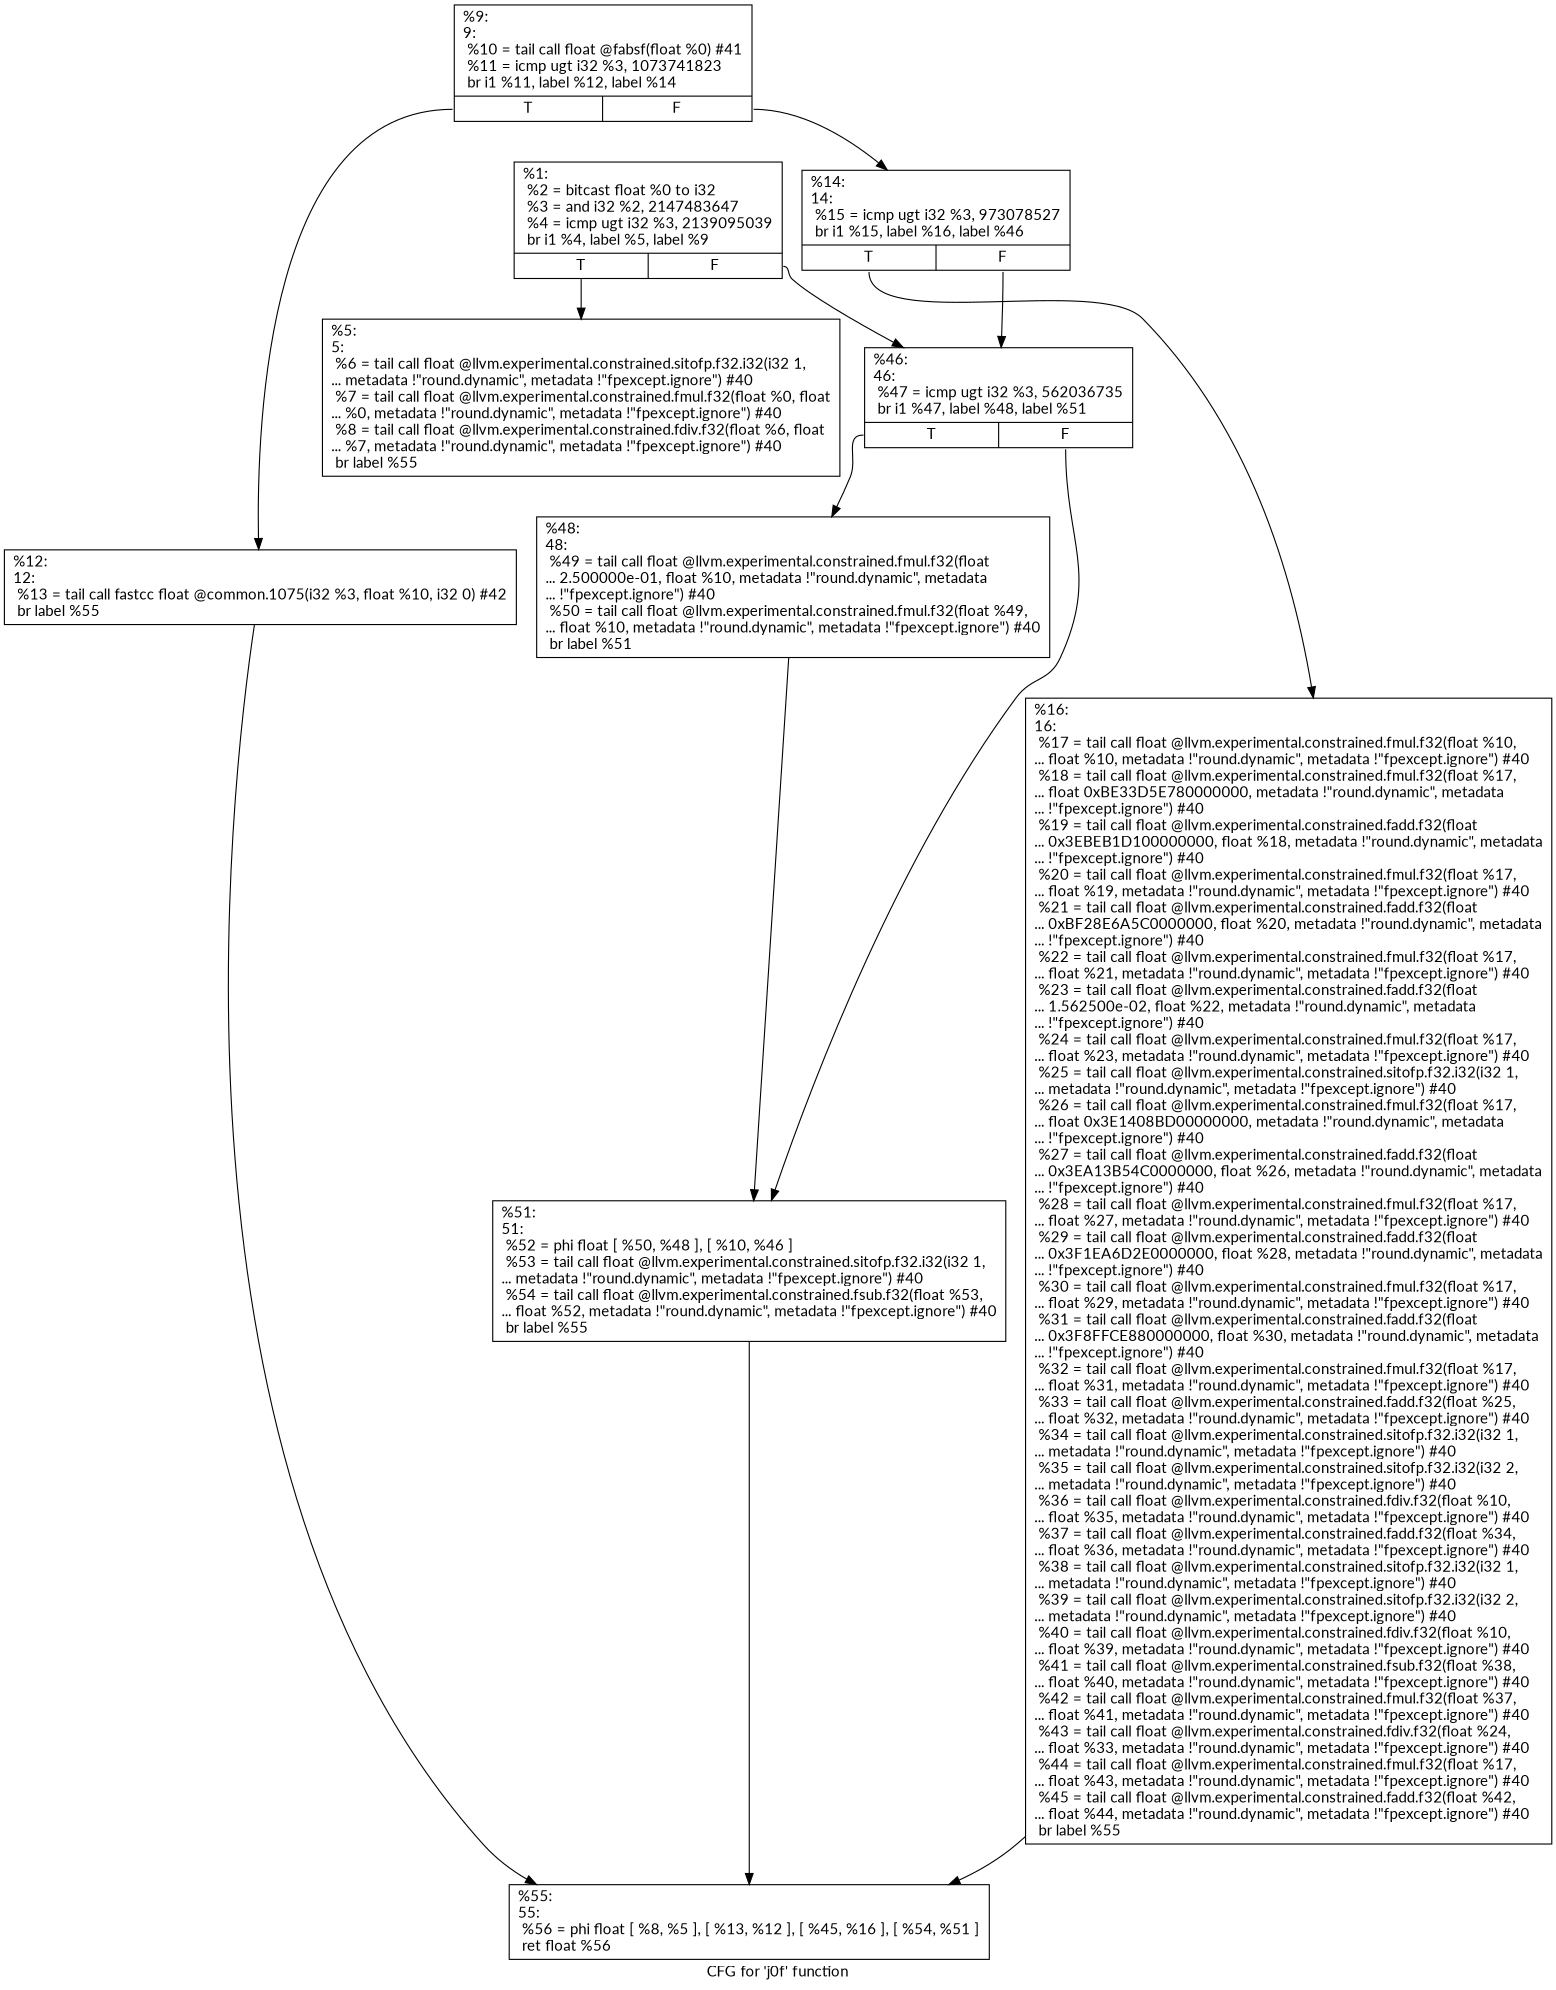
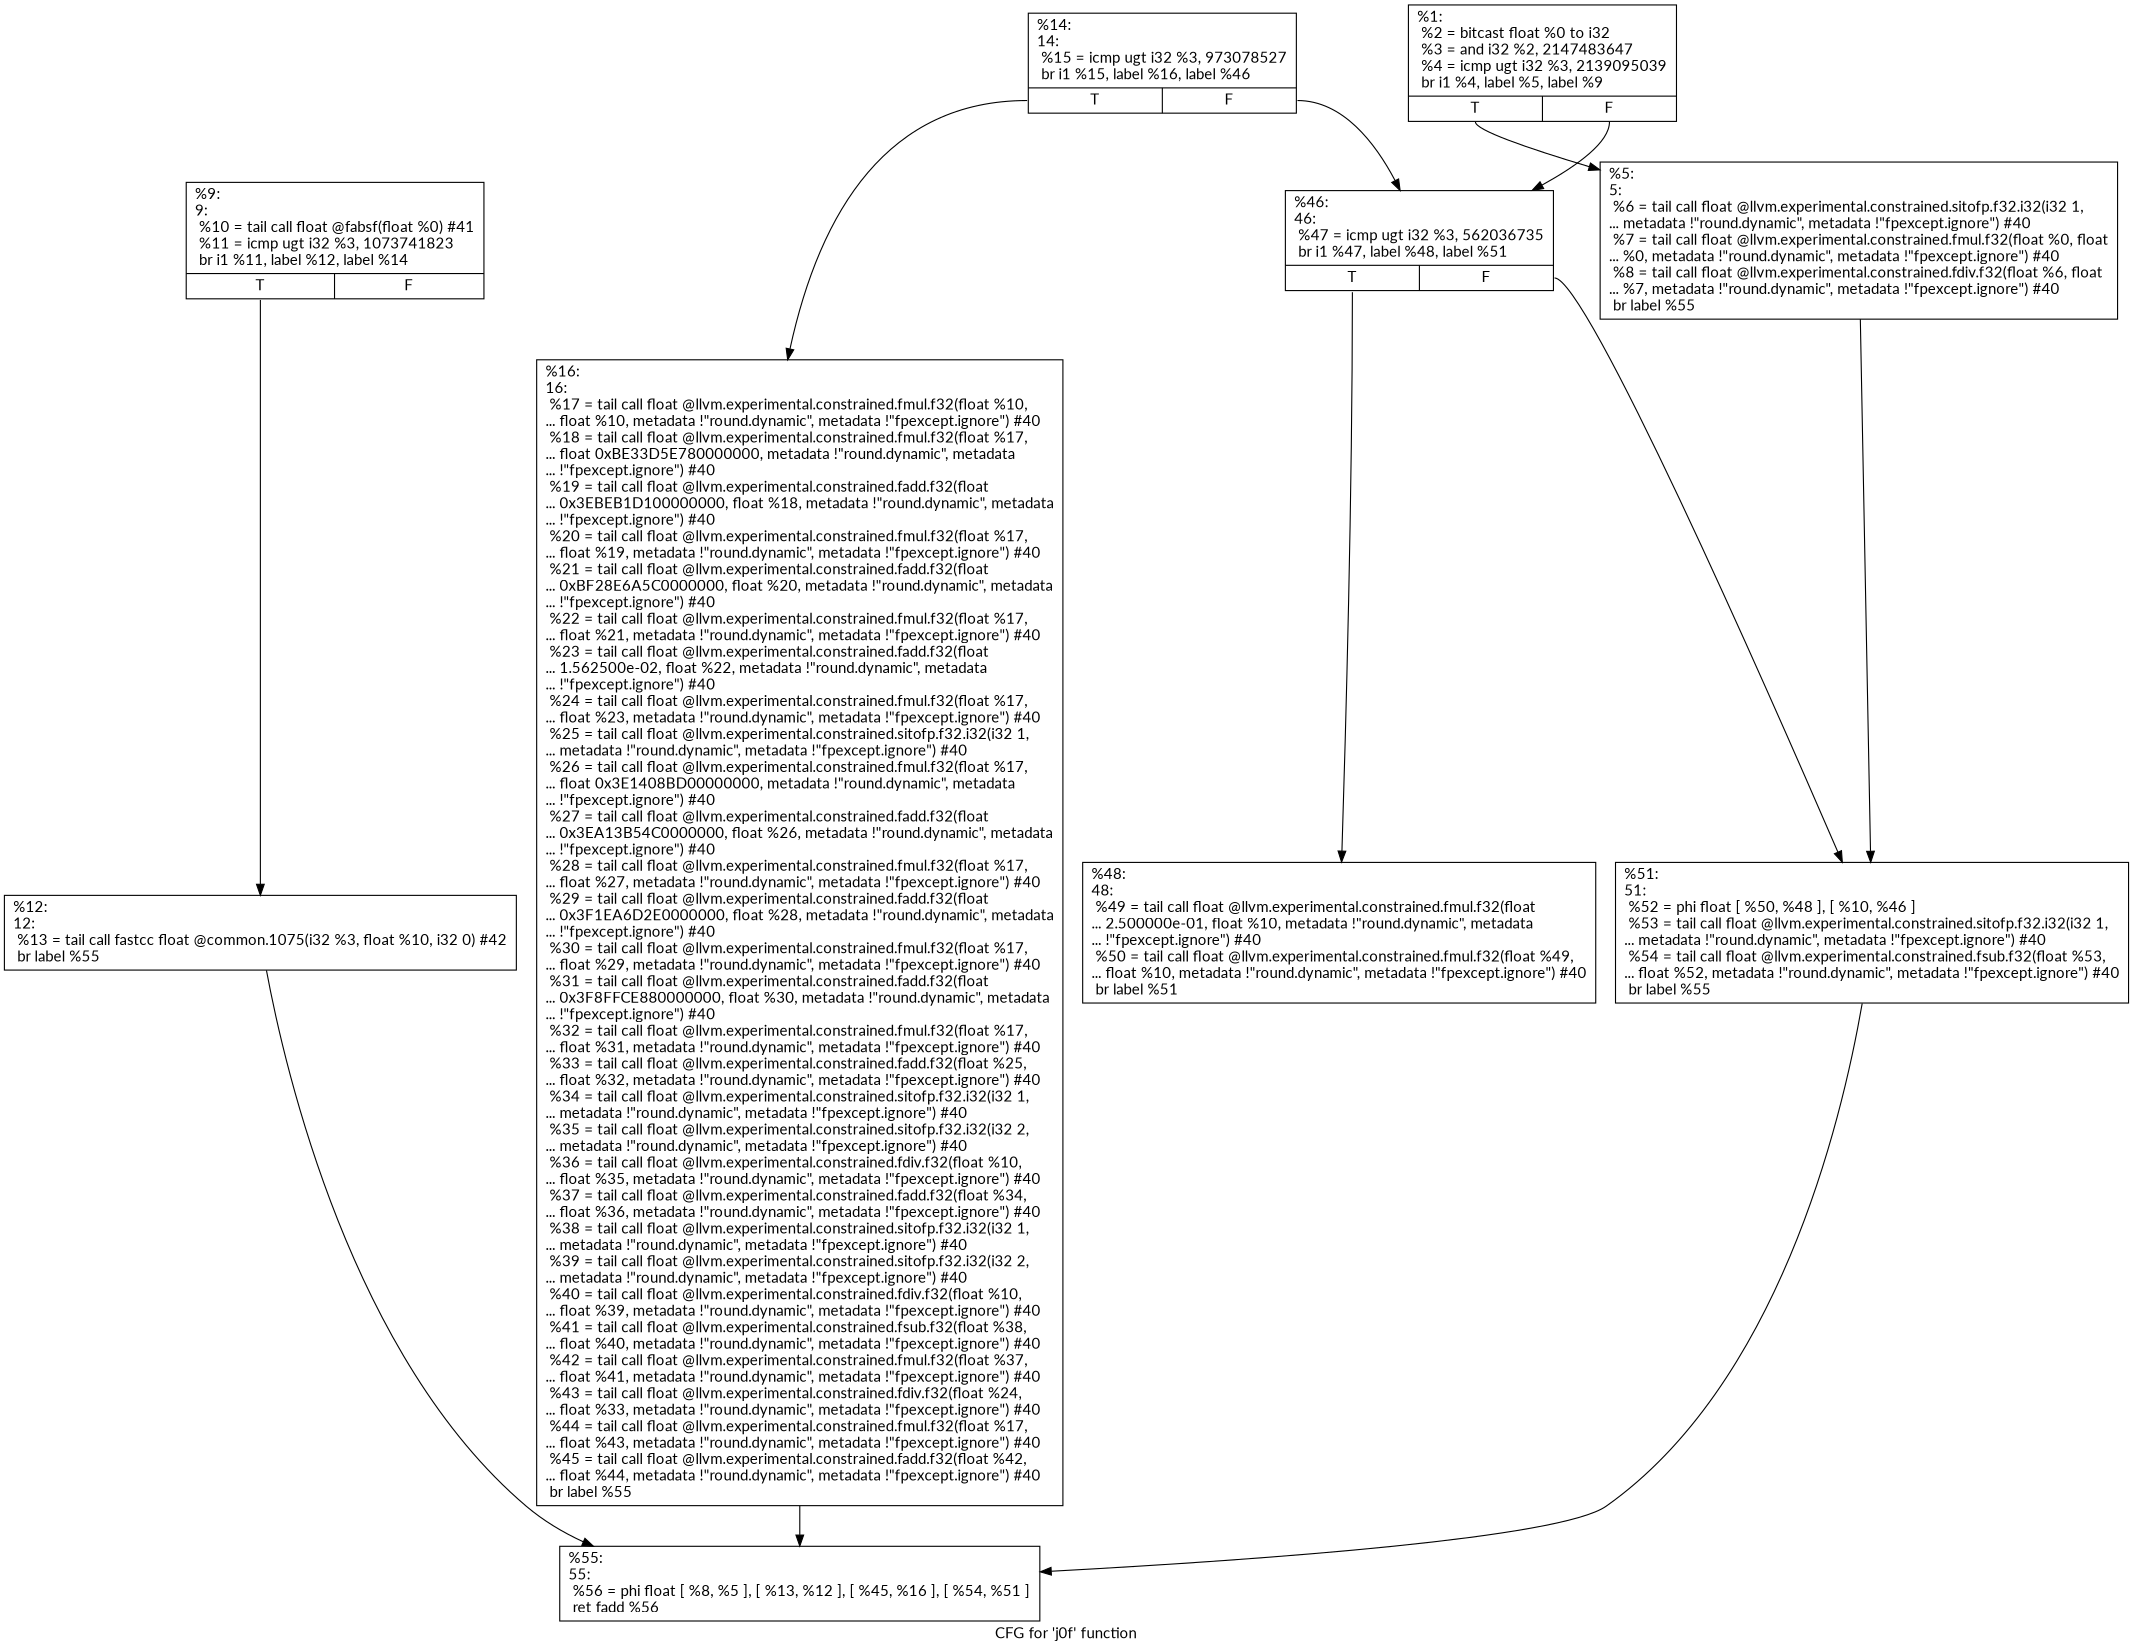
  digraph {
    fontname=Lato
    label="CFG for 'j0f' function"
    node [fontname=Lato shape=record]
    edge [fontname=Lato]
    n1 [label="{%1:\l  %2 = bitcast float %0 to i32\l  %3 = and i32 %2, 2147483647\l  %4 = icmp ugt i32 %3, 2139095039\l  br i1 %4, label %5, label %9\l|{<s0>T|<s1>F}}"]
    n2 [label="{%5:\l5:                                                \l  %6 = tail call float @llvm.experimental.constrained.sitofp.f32.i32(i32 1,\l... metadata !\"round.dynamic\", metadata !\"fpexcept.ignore\") #40\l  %7 = tail call float @llvm.experimental.constrained.fmul.f32(float %0, float\l... %0, metadata !\"round.dynamic\", metadata !\"fpexcept.ignore\") #40\l  %8 = tail call float @llvm.experimental.constrained.fdiv.f32(float %6, float\l... %7, metadata !\"round.dynamic\", metadata !\"fpexcept.ignore\") #40\l  br label %55\l}"]
    n3 [label="{%46:\l46:                                               \l  %47 = icmp ugt i32 %3, 562036735\l  br i1 %47, label %48, label %51\l|{<s0>T|<s1>F}}"]
    n4 [label="{%9:\l9:                                                \l  %10 = tail call float @fabsf(float %0) #41\l  %11 = icmp ugt i32 %3, 1073741823\l  br i1 %11, label %12, label %14\l|{<s0>T|<s1>F}}"]
    n5 [label="{%12:\l12:                                               \l  %13 = tail call fastcc float @common.1075(i32 %3, float %10, i32 0) #42\l  br label %55\l}"]
    n6 [label="{%14:\l14:                                               \l  %15 = icmp ugt i32 %3, 973078527\l  br i1 %15, label %16, label %46\l|{<s0>T|<s1>F}}"]
-   n7 [label="{%55:\l55:                                               \l  %56 = phi float [ %8, %5 ], [ %13, %12 ], [ %45, %16 ], [ %54, %51 ]\l  ret float %56\l}"]
+   n7 [label="{%55:\l55:                                               \l  %56 = phi float [ %8, %5 ], [ %13, %12 ], [ %45, %16 ], [ %54, %51 ]\l  ret fadd %56\l}"]
    n8 [label="{%16:\l16:                                               \l  %17 = tail call float @llvm.experimental.constrained.fmul.f32(float %10,\l... float %10, metadata !\"round.dynamic\", metadata !\"fpexcept.ignore\") #40\l  %18 = tail call float @llvm.experimental.constrained.fmul.f32(float %17,\l... float 0xBE33D5E780000000, metadata !\"round.dynamic\", metadata\l... !\"fpexcept.ignore\") #40\l  %19 = tail call float @llvm.experimental.constrained.fadd.f32(float\l... 0x3EBEB1D100000000, float %18, metadata !\"round.dynamic\", metadata\l... !\"fpexcept.ignore\") #40\l  %20 = tail call float @llvm.experimental.constrained.fmul.f32(float %17,\l... float %19, metadata !\"round.dynamic\", metadata !\"fpexcept.ignore\") #40\l  %21 = tail call float @llvm.experimental.constrained.fadd.f32(float\l... 0xBF28E6A5C0000000, float %20, metadata !\"round.dynamic\", metadata\l... !\"fpexcept.ignore\") #40\l  %22 = tail call float @llvm.experimental.constrained.fmul.f32(float %17,\l... float %21, metadata !\"round.dynamic\", metadata !\"fpexcept.ignore\") #40\l  %23 = tail call float @llvm.experimental.constrained.fadd.f32(float\l... 1.562500e-02, float %22, metadata !\"round.dynamic\", metadata\l... !\"fpexcept.ignore\") #40\l  %24 = tail call float @llvm.experimental.constrained.fmul.f32(float %17,\l... float %23, metadata !\"round.dynamic\", metadata !\"fpexcept.ignore\") #40\l  %25 = tail call float @llvm.experimental.constrained.sitofp.f32.i32(i32 1,\l... metadata !\"round.dynamic\", metadata !\"fpexcept.ignore\") #40\l  %26 = tail call float @llvm.experimental.constrained.fmul.f32(float %17,\l... float 0x3E1408BD00000000, metadata !\"round.dynamic\", metadata\l... !\"fpexcept.ignore\") #40\l  %27 = tail call float @llvm.experimental.constrained.fadd.f32(float\l... 0x3EA13B54C0000000, float %26, metadata !\"round.dynamic\", metadata\l... !\"fpexcept.ignore\") #40\l  %28 = tail call float @llvm.experimental.constrained.fmul.f32(float %17,\l... float %27, metadata !\"round.dynamic\", metadata !\"fpexcept.ignore\") #40\l  %29 = tail call float @llvm.experimental.constrained.fadd.f32(float\l... 0x3F1EA6D2E0000000, float %28, metadata !\"round.dynamic\", metadata\l... !\"fpexcept.ignore\") #40\l  %30 = tail call float @llvm.experimental.constrained.fmul.f32(float %17,\l... float %29, metadata !\"round.dynamic\", metadata !\"fpexcept.ignore\") #40\l  %31 = tail call float @llvm.experimental.constrained.fadd.f32(float\l... 0x3F8FFCE880000000, float %30, metadata !\"round.dynamic\", metadata\l... !\"fpexcept.ignore\") #40\l  %32 = tail call float @llvm.experimental.constrained.fmul.f32(float %17,\l... float %31, metadata !\"round.dynamic\", metadata !\"fpexcept.ignore\") #40\l  %33 = tail call float @llvm.experimental.constrained.fadd.f32(float %25,\l... float %32, metadata !\"round.dynamic\", metadata !\"fpexcept.ignore\") #40\l  %34 = tail call float @llvm.experimental.constrained.sitofp.f32.i32(i32 1,\l... metadata !\"round.dynamic\", metadata !\"fpexcept.ignore\") #40\l  %35 = tail call float @llvm.experimental.constrained.sitofp.f32.i32(i32 2,\l... metadata !\"round.dynamic\", metadata !\"fpexcept.ignore\") #40\l  %36 = tail call float @llvm.experimental.constrained.fdiv.f32(float %10,\l... float %35, metadata !\"round.dynamic\", metadata !\"fpexcept.ignore\") #40\l  %37 = tail call float @llvm.experimental.constrained.fadd.f32(float %34,\l... float %36, metadata !\"round.dynamic\", metadata !\"fpexcept.ignore\") #40\l  %38 = tail call float @llvm.experimental.constrained.sitofp.f32.i32(i32 1,\l... metadata !\"round.dynamic\", metadata !\"fpexcept.ignore\") #40\l  %39 = tail call float @llvm.experimental.constrained.sitofp.f32.i32(i32 2,\l... metadata !\"round.dynamic\", metadata !\"fpexcept.ignore\") #40\l  %40 = tail call float @llvm.experimental.constrained.fdiv.f32(float %10,\l... float %39, metadata !\"round.dynamic\", metadata !\"fpexcept.ignore\") #40\l  %41 = tail call float @llvm.experimental.constrained.fsub.f32(float %38,\l... float %40, metadata !\"round.dynamic\", metadata !\"fpexcept.ignore\") #40\l  %42 = tail call float @llvm.experimental.constrained.fmul.f32(float %37,\l... float %41, metadata !\"round.dynamic\", metadata !\"fpexcept.ignore\") #40\l  %43 = tail call float @llvm.experimental.constrained.fdiv.f32(float %24,\l... float %33, metadata !\"round.dynamic\", metadata !\"fpexcept.ignore\") #40\l  %44 = tail call float @llvm.experimental.constrained.fmul.f32(float %17,\l... float %43, metadata !\"round.dynamic\", metadata !\"fpexcept.ignore\") #40\l  %45 = tail call float @llvm.experimental.constrained.fadd.f32(float %42,\l... float %44, metadata !\"round.dynamic\", metadata !\"fpexcept.ignore\") #40\l  br label %55\l}"]
    n9 [label="{%48:\l48:                                               \l  %49 = tail call float @llvm.experimental.constrained.fmul.f32(float\l... 2.500000e-01, float %10, metadata !\"round.dynamic\", metadata\l... !\"fpexcept.ignore\") #40\l  %50 = tail call float @llvm.experimental.constrained.fmul.f32(float %49,\l... float %10, metadata !\"round.dynamic\", metadata !\"fpexcept.ignore\") #40\l  br label %51\l}"]
    n10 [label="{%51:\l51:                                               \l  %52 = phi float [ %50, %48 ], [ %10, %46 ]\l  %53 = tail call float @llvm.experimental.constrained.sitofp.f32.i32(i32 1,\l... metadata !\"round.dynamic\", metadata !\"fpexcept.ignore\") #40\l  %54 = tail call float @llvm.experimental.constrained.fsub.f32(float %53,\l... float %52, metadata !\"round.dynamic\", metadata !\"fpexcept.ignore\") #40\l  br label %55\l}"]
    n1 -> n2 [tailport=s0]
    n1 -> n3 [tailport=s1]
    n3 -> n9 [tailport=s0]
    n3 -> n10 [tailport=s1]
    n4 -> n5 [tailport=s0]
-   n4 -> n6 [tailport=s1]
    n5 -> n7
    n6 -> n3 [tailport=s1]
    n6 -> n8 [tailport=s0]
    n8 -> n7
-   n9 -> n10
+   n2 -> n10
    n10 -> n7
  }
